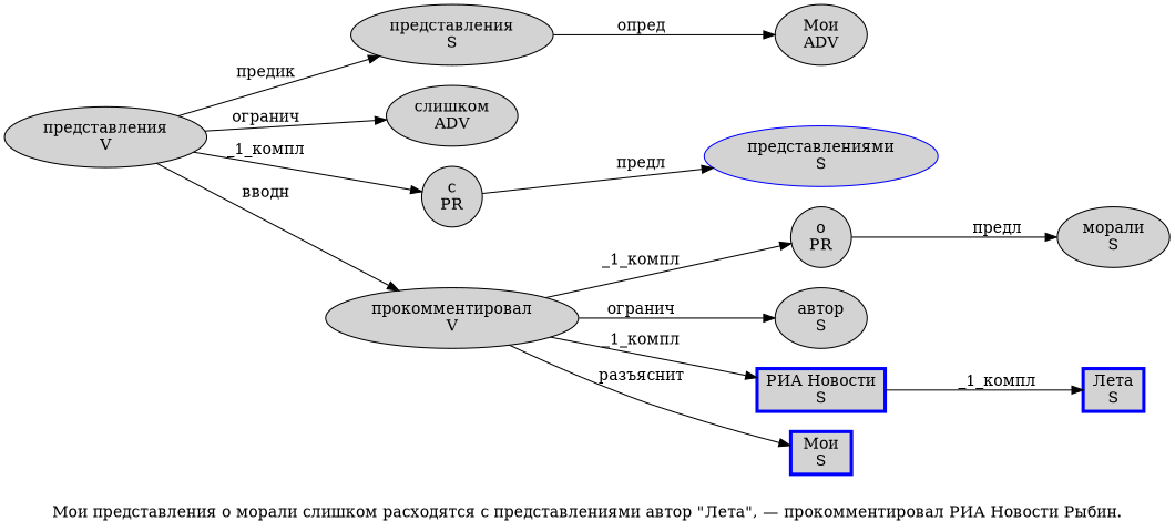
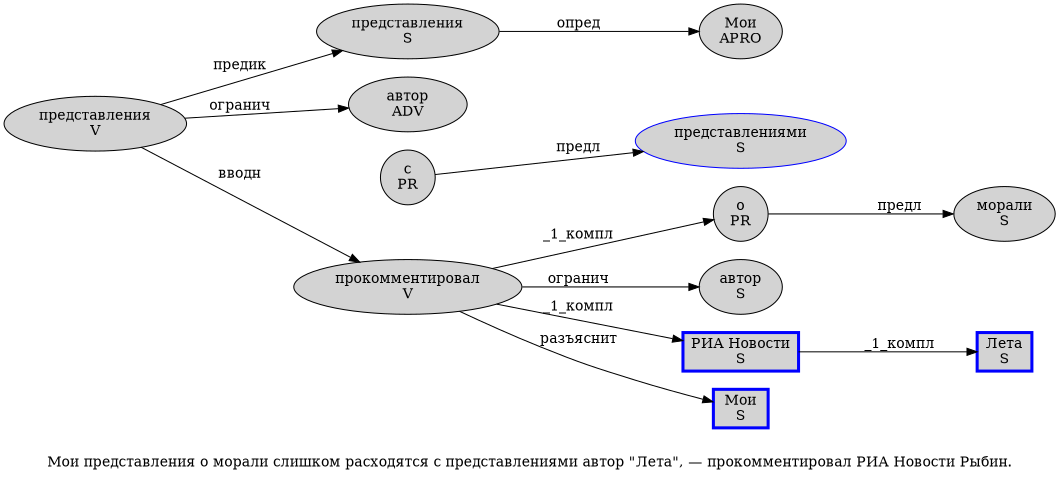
  digraph {
    label="Мои представления о морали слишком расходятся с представлениями автор \"Лета\", — прокомментировал РИА Новости Рыбин."
    rankdir=LR
    node [fillcolor=lightgray penwidth=1 shape=ellipse style=filled]
-   n1 [label="Мои\nADV"]
+   n1 [label="Мои\nAPRO"]
    n2 [label="представления\nS"]
    n3 [label="о\nPR"]
    n4 [label="морали\nS"]
-   n5 [label="слишком\nADV"]
+   n5 [label="автор\nADV"]
    n6 [label="представления\nV"]
    n7 [label="с\nPR"]
    n8 [label="прокомментировал\nV"]
    n9 [color=blue label="представлениями\nS"]
    n10 [label="автор\nS"]
    n11 [color=blue label="РИА Новости\nS" penwidth=3 shape=box]
    n12 [color=blue label="Мои\nS" penwidth=3 shape=box]
    n13 [color=blue label="Лета\nS" penwidth=3 shape=box]
    n2 -> n1 [label="опред"]
    n3 -> n4 [label="предл"]
    n6 -> n2 [label="предик"]
    n6 -> n5 [label="огранич"]
-   n6 -> n7 [label="_1_компл"]
    n6 -> n8 [label="вводн"]
    n7 -> n9 [label="предл"]
    n8 -> n3 [label="_1_компл"]
    n8 -> n10 [label="огранич"]
    n8 -> n11 [label="_1_компл"]
    n8 -> n12 [label="разъяснит"]
    n11 -> n13 [label="_1_компл"]
  }
